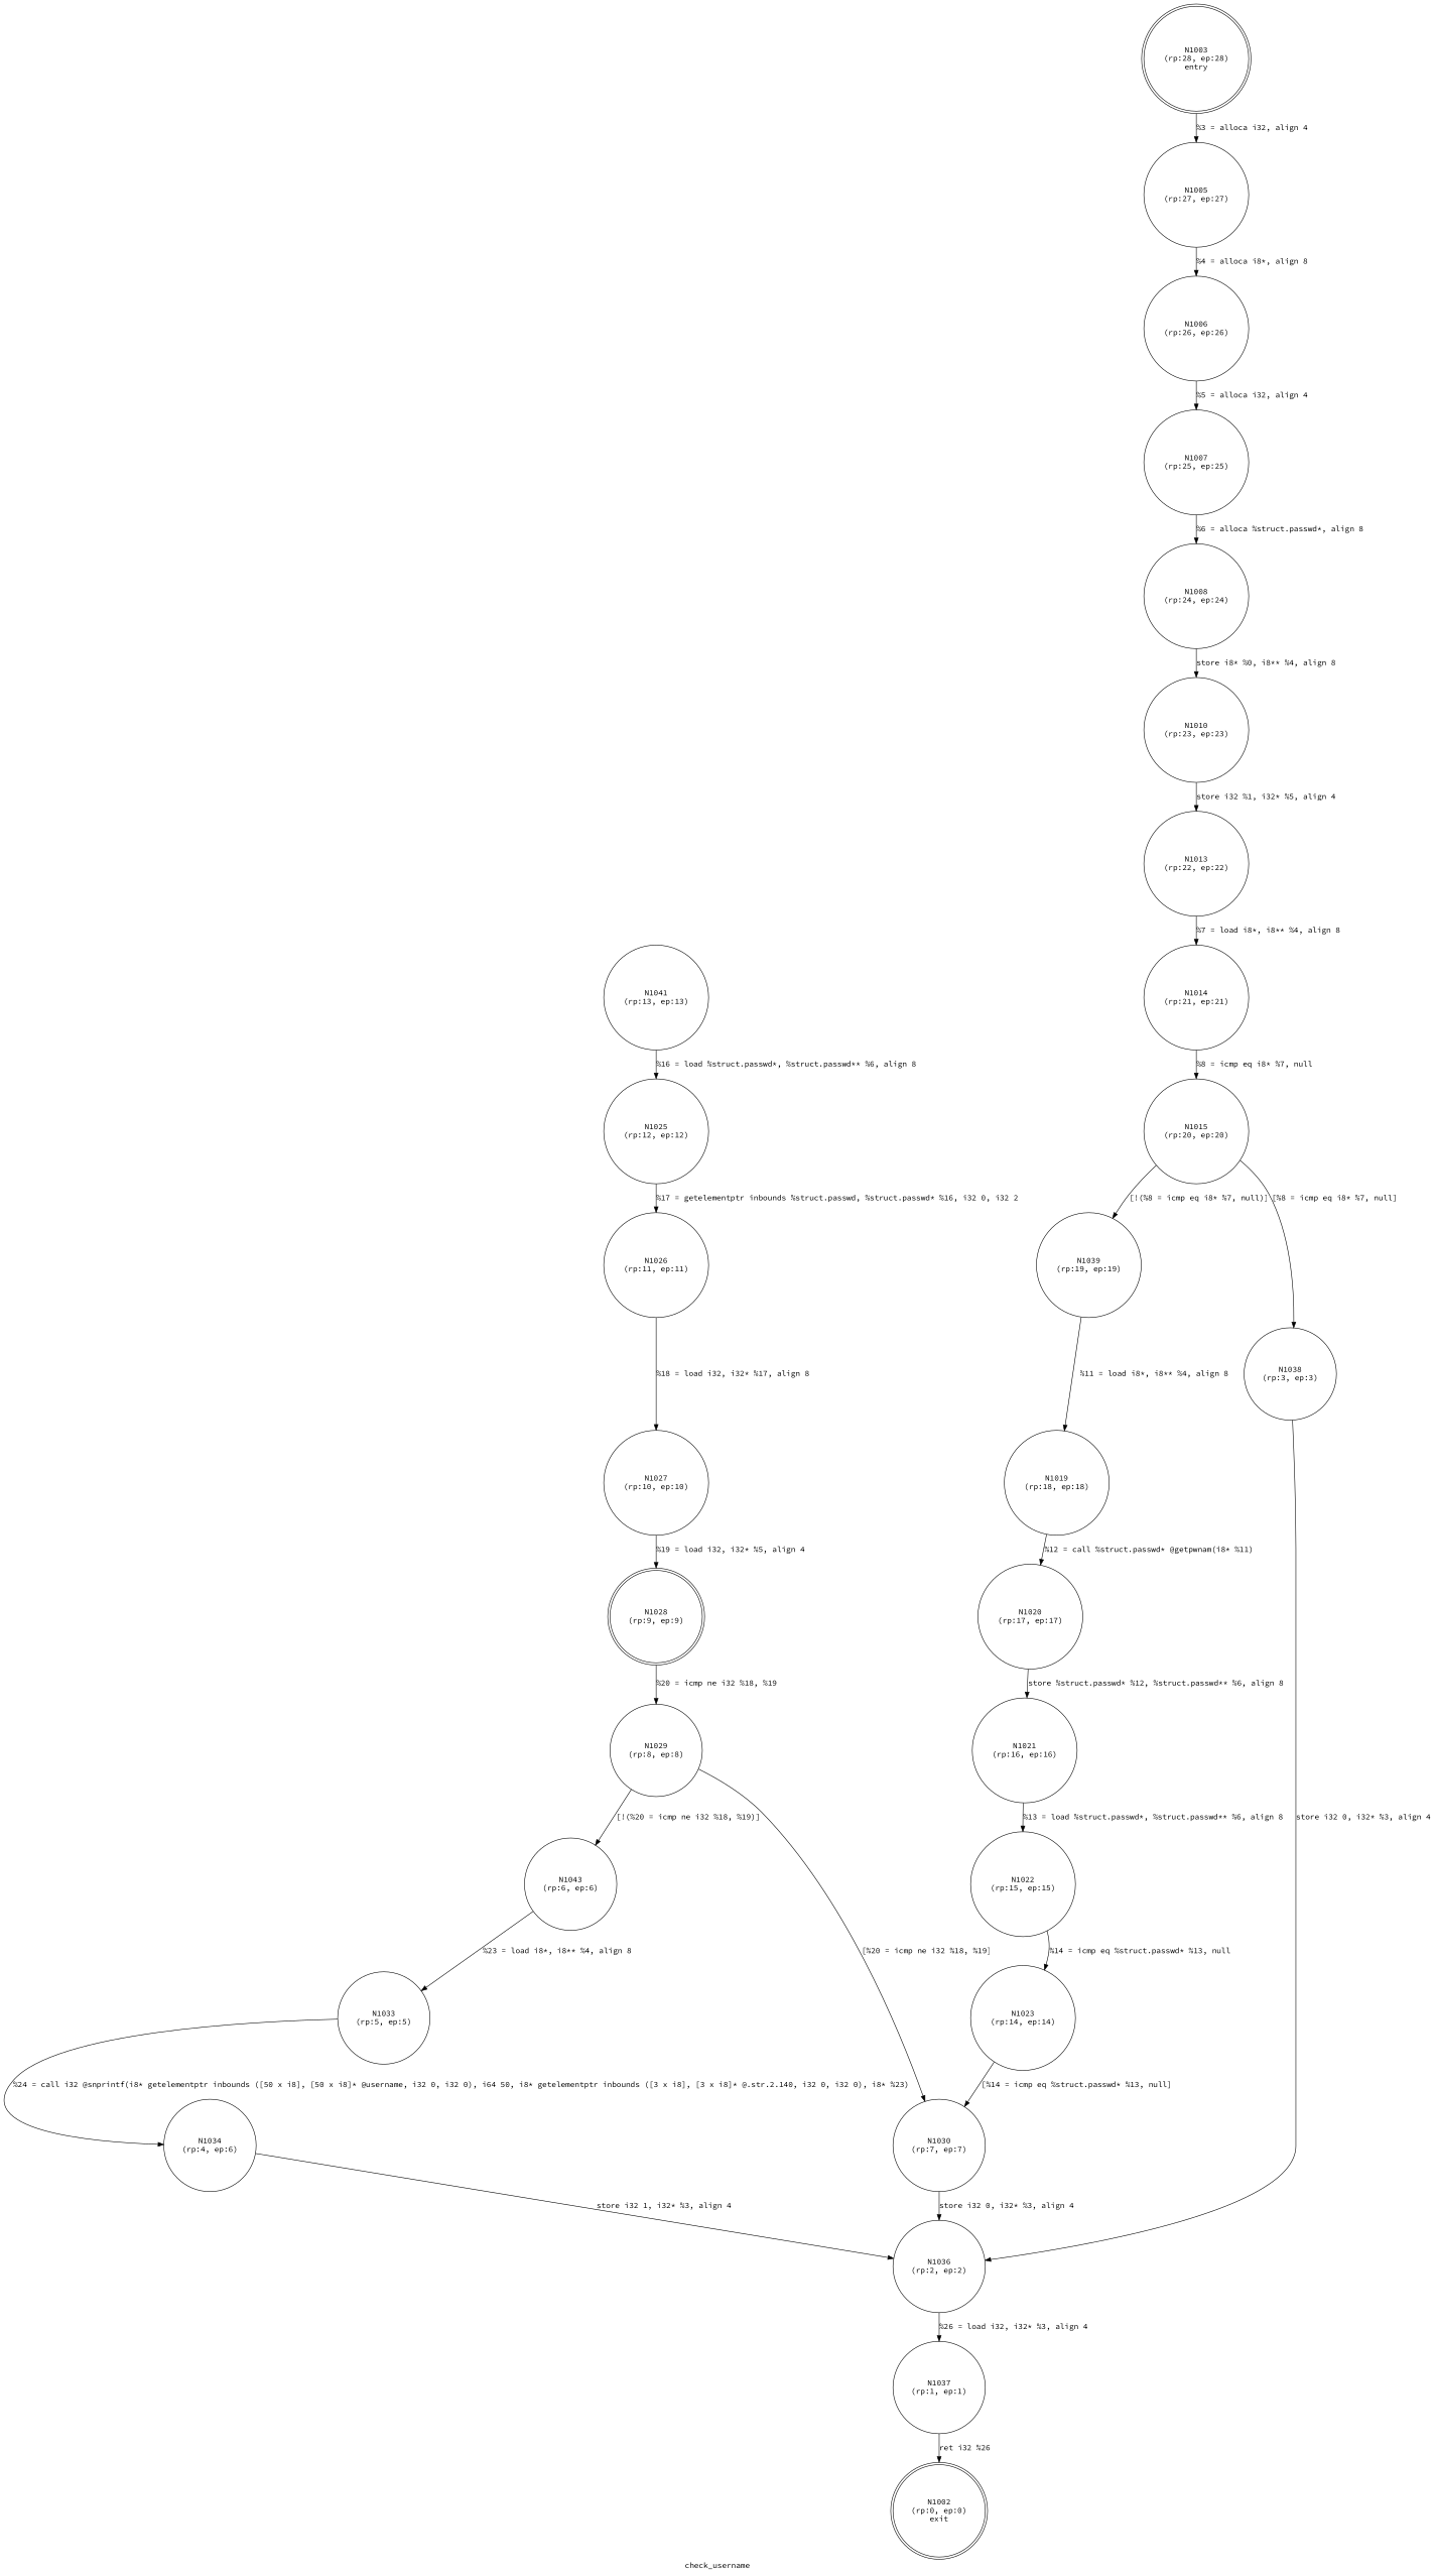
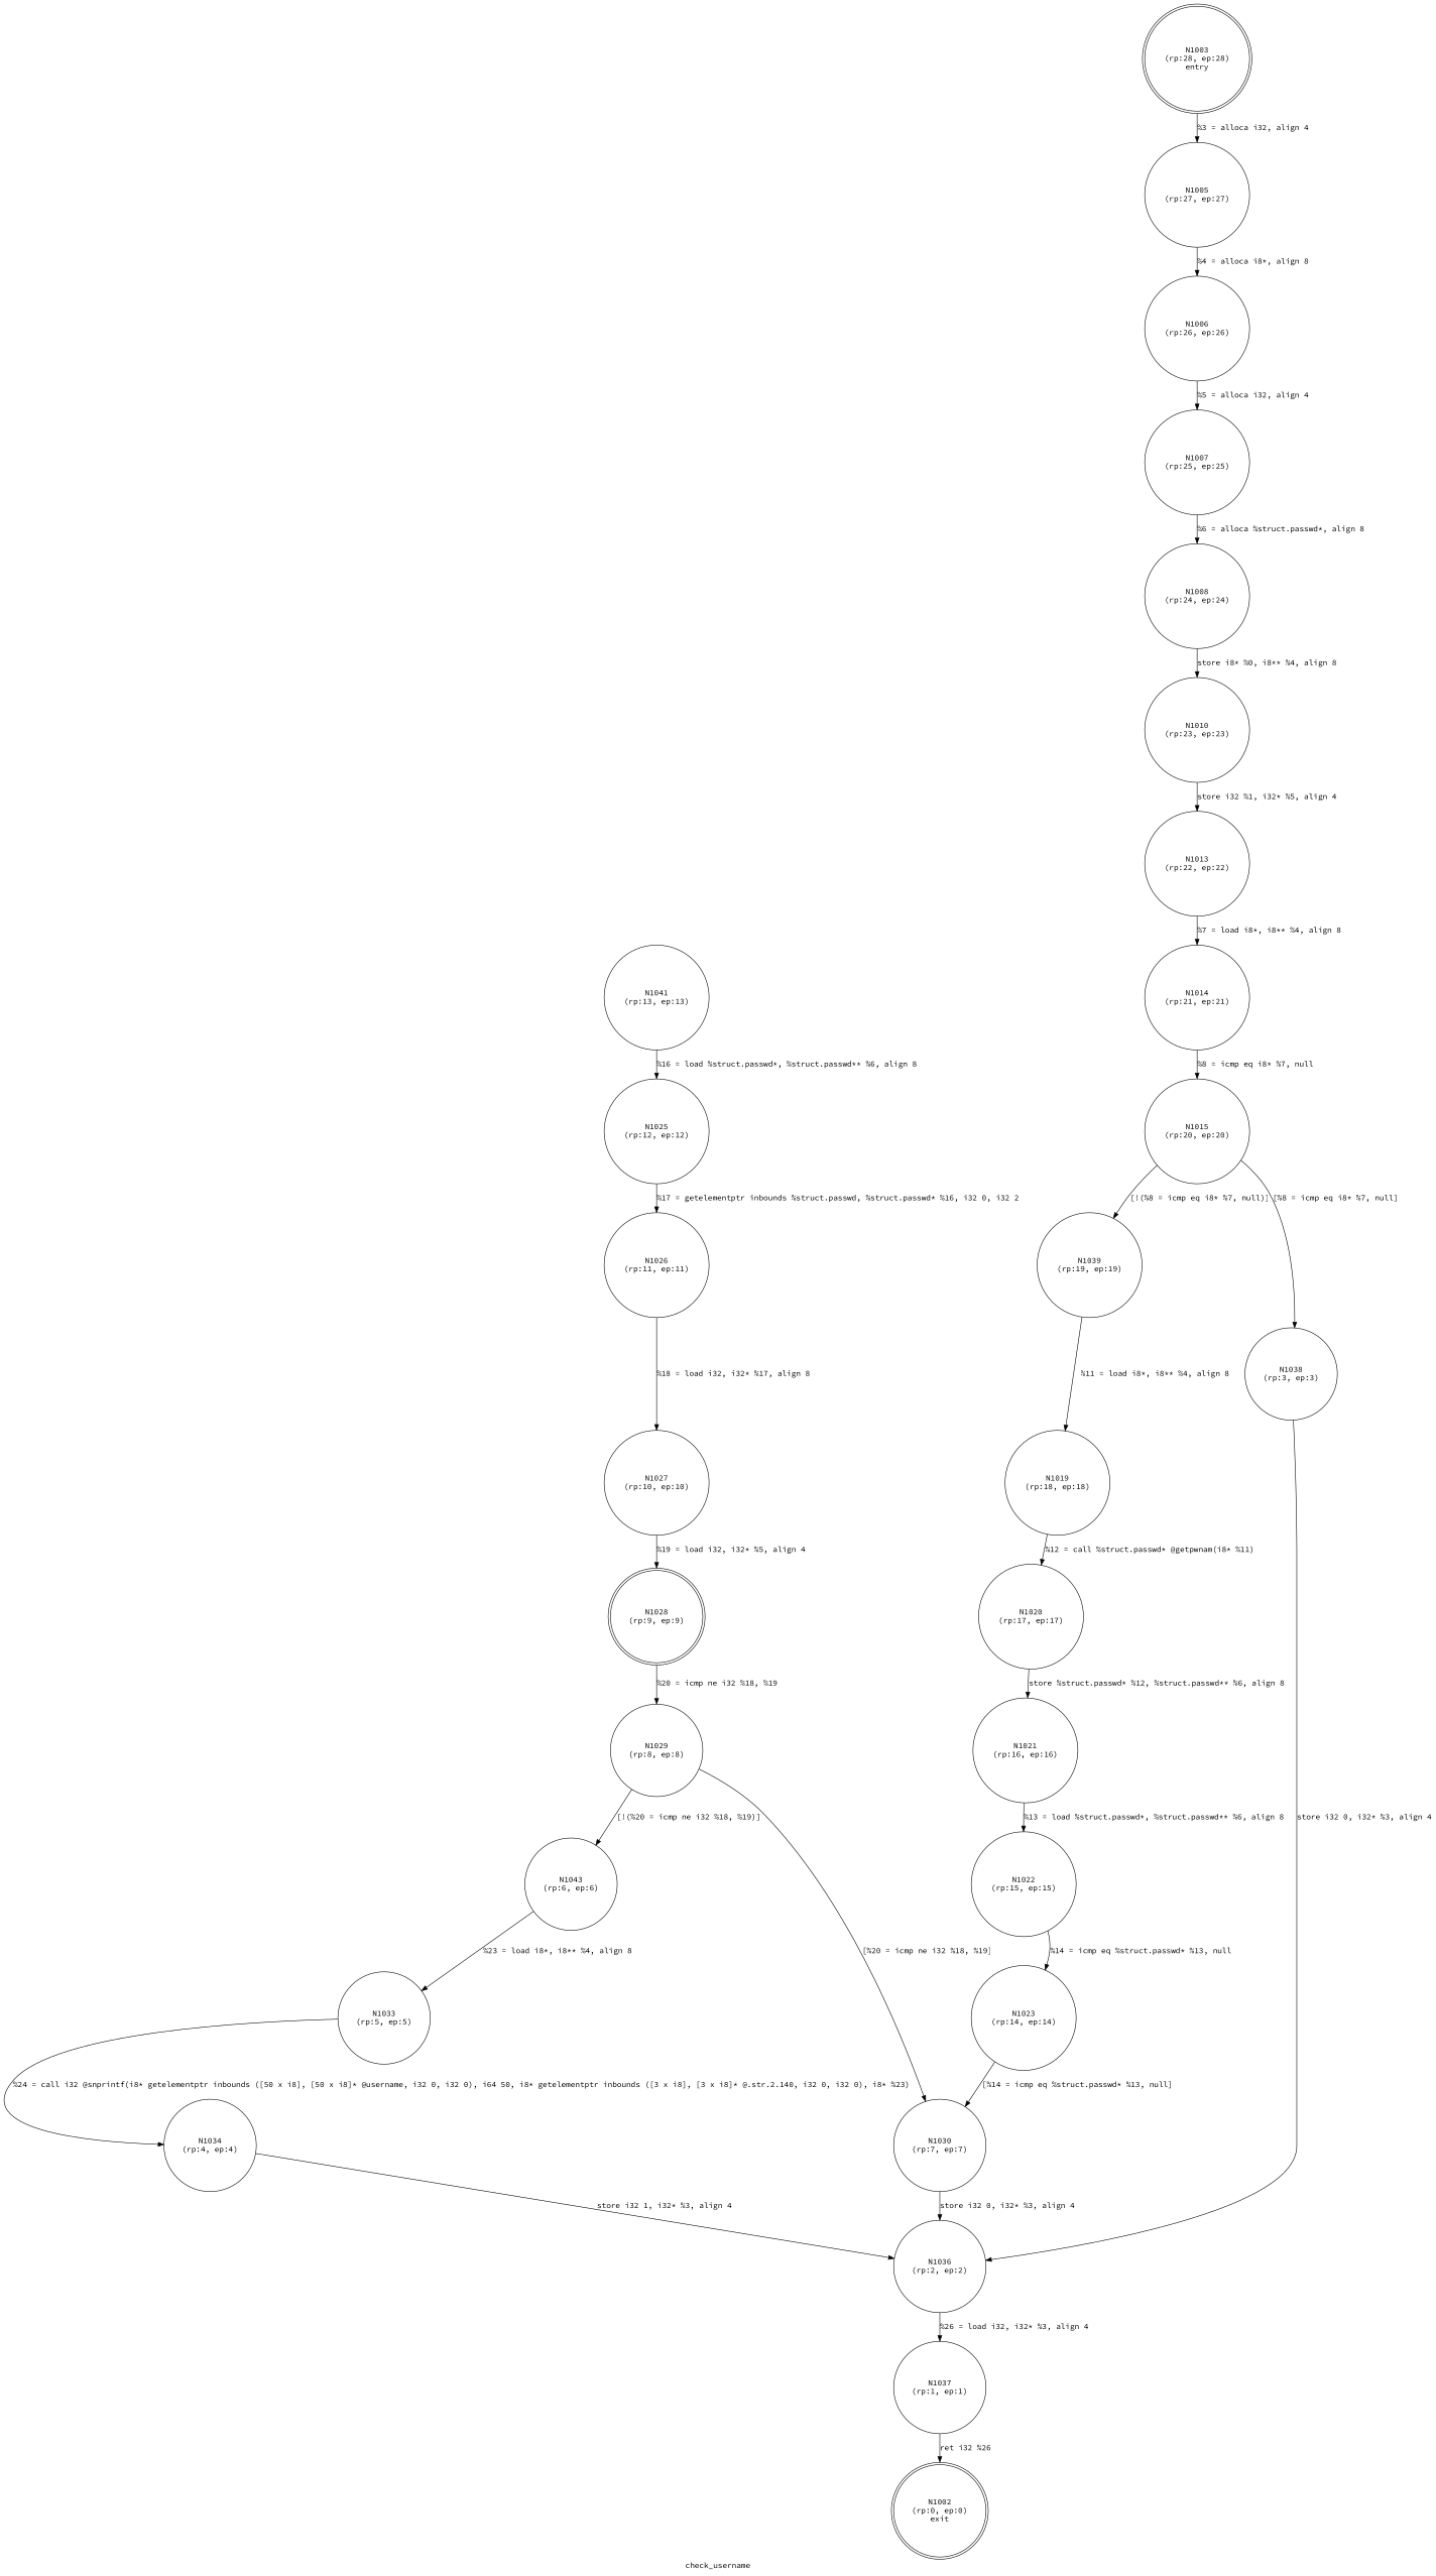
  digraph {
    fontname="Source Code Pro"
    label=check_username
    node [fontname="Source Code Pro" shape=circle]
    edge [fontname="Source Code Pro"]
    n1 [label="N1002\n(rp:0, ep:0)\nexit" shape=doublecircle]
    n2 [label="N1003\n(rp:28, ep:28)\nentry" shape=doublecircle]
    n3 [label="N1005\n(rp:27, ep:27)"]
    n4 [label="N1006\n(rp:26, ep:26)"]
    n5 [label="N1007\n(rp:25, ep:25)"]
    n6 [label="N1008\n(rp:24, ep:24)"]
    n7 [label="N1010\n(rp:23, ep:23)"]
    n8 [label="N1013\n(rp:22, ep:22)"]
    n9 [label="N1014\n(rp:21, ep:21)"]
    n10 [label="N1015\n(rp:20, ep:20)"]
    n11 [label="N1038\n(rp:3, ep:3)"]
    n12 [label="N1039\n(rp:19, ep:19)"]
    n13 [label="N1036\n(rp:2, ep:2)"]
    n14 [label="N1019\n(rp:18, ep:18)"]
    n15 [label="N1037\n(rp:1, ep:1)"]
    n16 [label="N1020\n(rp:17, ep:17)"]
    n17 [label="N1021\n(rp:16, ep:16)"]
    n18 [label="N1022\n(rp:15, ep:15)"]
    n19 [label="N1023\n(rp:14, ep:14)"]
    n20 [label="N1030\n(rp:7, ep:7)"]
    n21 [label="N1041\n(rp:13, ep:13)"]
    n22 [label="N1025\n(rp:12, ep:12)"]
    n23 [label="N1026\n(rp:11, ep:11)"]
    n24 [label="N1027\n(rp:10, ep:10)"]
    n25 [label="N1028\n(rp:9, ep:9)" shape=doublecircle]
    n26 [label="N1029\n(rp:8, ep:8)"]
    n27 [label="N1043\n(rp:6, ep:6)"]
    n28 [label="N1033\n(rp:5, ep:5)"]
-   n29 [label="N1034\n(rp:4, ep:6)"]
+   n29 [label="N1034\n(rp:4, ep:4)"]
    n2 -> n3 [label="%3 = alloca i32, align 4"]
    n3 -> n4 [label="%4 = alloca i8*, align 8"]
    n4 -> n5 [label="%5 = alloca i32, align 4"]
    n5 -> n6 [label="%6 = alloca %struct.passwd*, align 8"]
    n6 -> n7 [label="store i8* %0, i8** %4, align 8"]
    n7 -> n8 [label="store i32 %1, i32* %5, align 4"]
    n8 -> n9 [label="%7 = load i8*, i8** %4, align 8"]
    n9 -> n10 [label="%8 = icmp eq i8* %7, null"]
    n10 -> n11 [label="[%8 = icmp eq i8* %7, null]"]
    n10 -> n12 [label="[!(%8 = icmp eq i8* %7, null)]"]
    n11 -> n13 [label="store i32 0, i32* %3, align 4"]
    n12 -> n14 [label="%11 = load i8*, i8** %4, align 8"]
    n13 -> n15 [label="%26 = load i32, i32* %3, align 4"]
    n14 -> n16 [label="%12 = call %struct.passwd* @getpwnam(i8* %11)"]
    n15 -> n1 [label="ret i32 %26"]
    n16 -> n17 [label="store %struct.passwd* %12, %struct.passwd** %6, align 8"]
    n17 -> n18 [label="%13 = load %struct.passwd*, %struct.passwd** %6, align 8"]
    n18 -> n19 [label="%14 = icmp eq %struct.passwd* %13, null"]
    n19 -> n20 [label="[%14 = icmp eq %struct.passwd* %13, null]"]
    n20 -> n13 [label="store i32 0, i32* %3, align 4"]
    n21 -> n22 [label="%16 = load %struct.passwd*, %struct.passwd** %6, align 8"]
    n22 -> n23 [label="%17 = getelementptr inbounds %struct.passwd, %struct.passwd* %16, i32 0, i32 2"]
    n23 -> n24 [label="%18 = load i32, i32* %17, align 8"]
    n24 -> n25 [label="%19 = load i32, i32* %5, align 4"]
    n25 -> n26 [label="%20 = icmp ne i32 %18, %19"]
    n26 -> n20 [label="[%20 = icmp ne i32 %18, %19]"]
    n26 -> n27 [label="[!(%20 = icmp ne i32 %18, %19)]"]
    n27 -> n28 [label="%23 = load i8*, i8** %4, align 8"]
    n28 -> n29 [label="%24 = call i32 @snprintf(i8* getelementptr inbounds ([50 x i8], [50 x i8]* @username, i32 0, i32 0), i64 50, i8* getelementptr inbounds ([3 x i8], [3 x i8]* @.str.2.140, i32 0, i32 0), i8* %23)"]
    n29 -> n13 [label="store i32 1, i32* %3, align 4"]
  }
